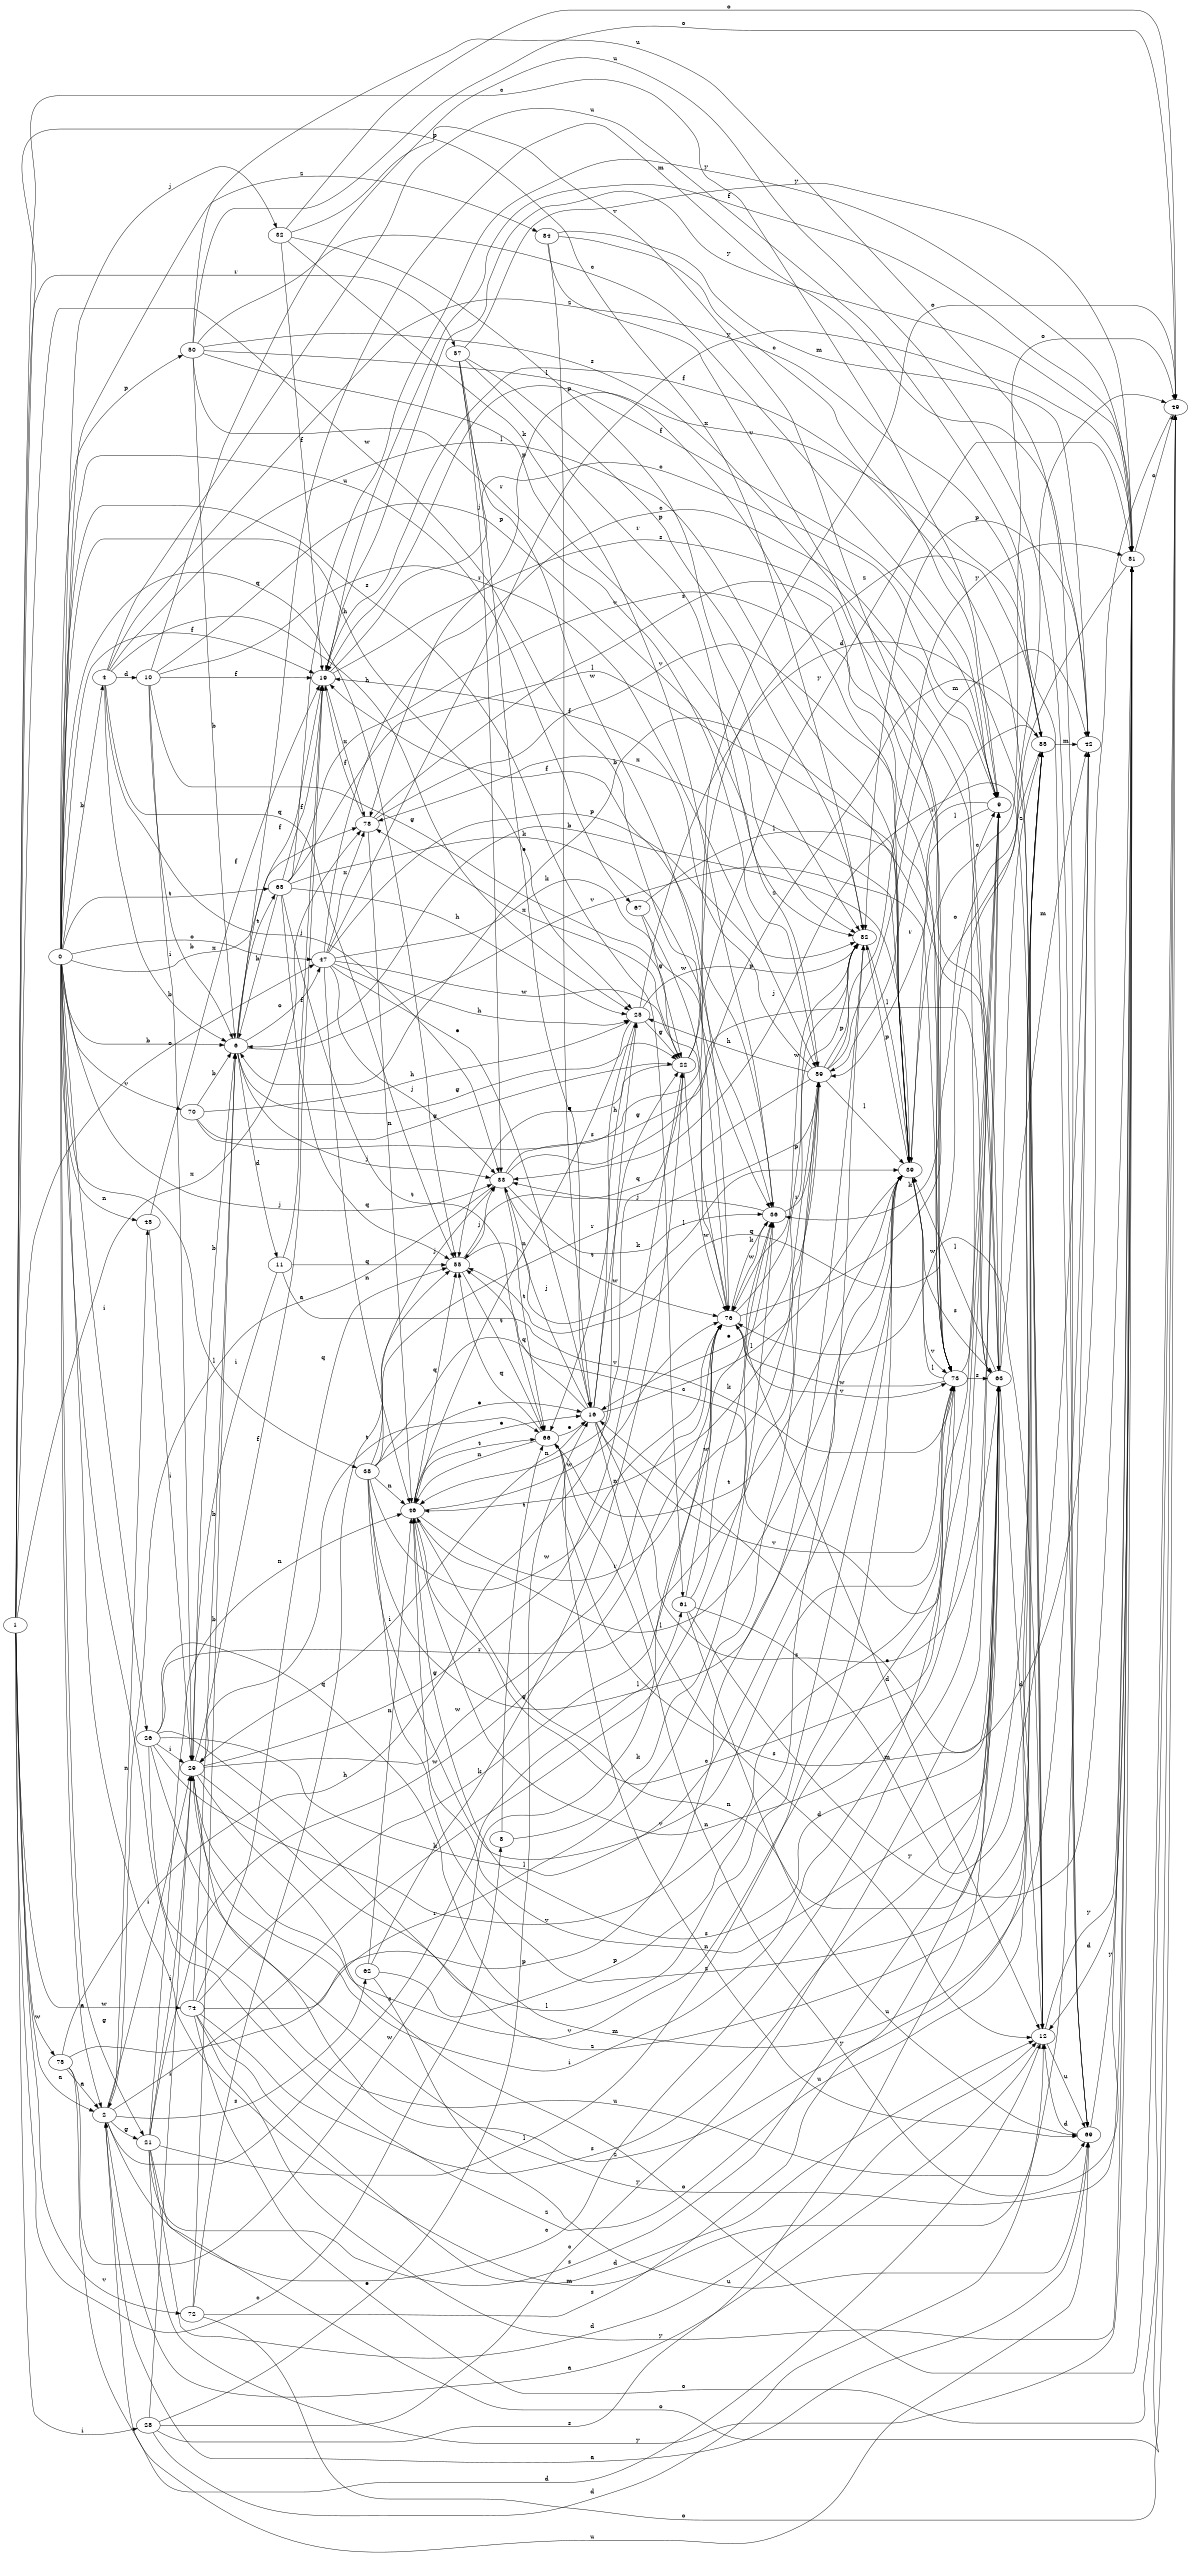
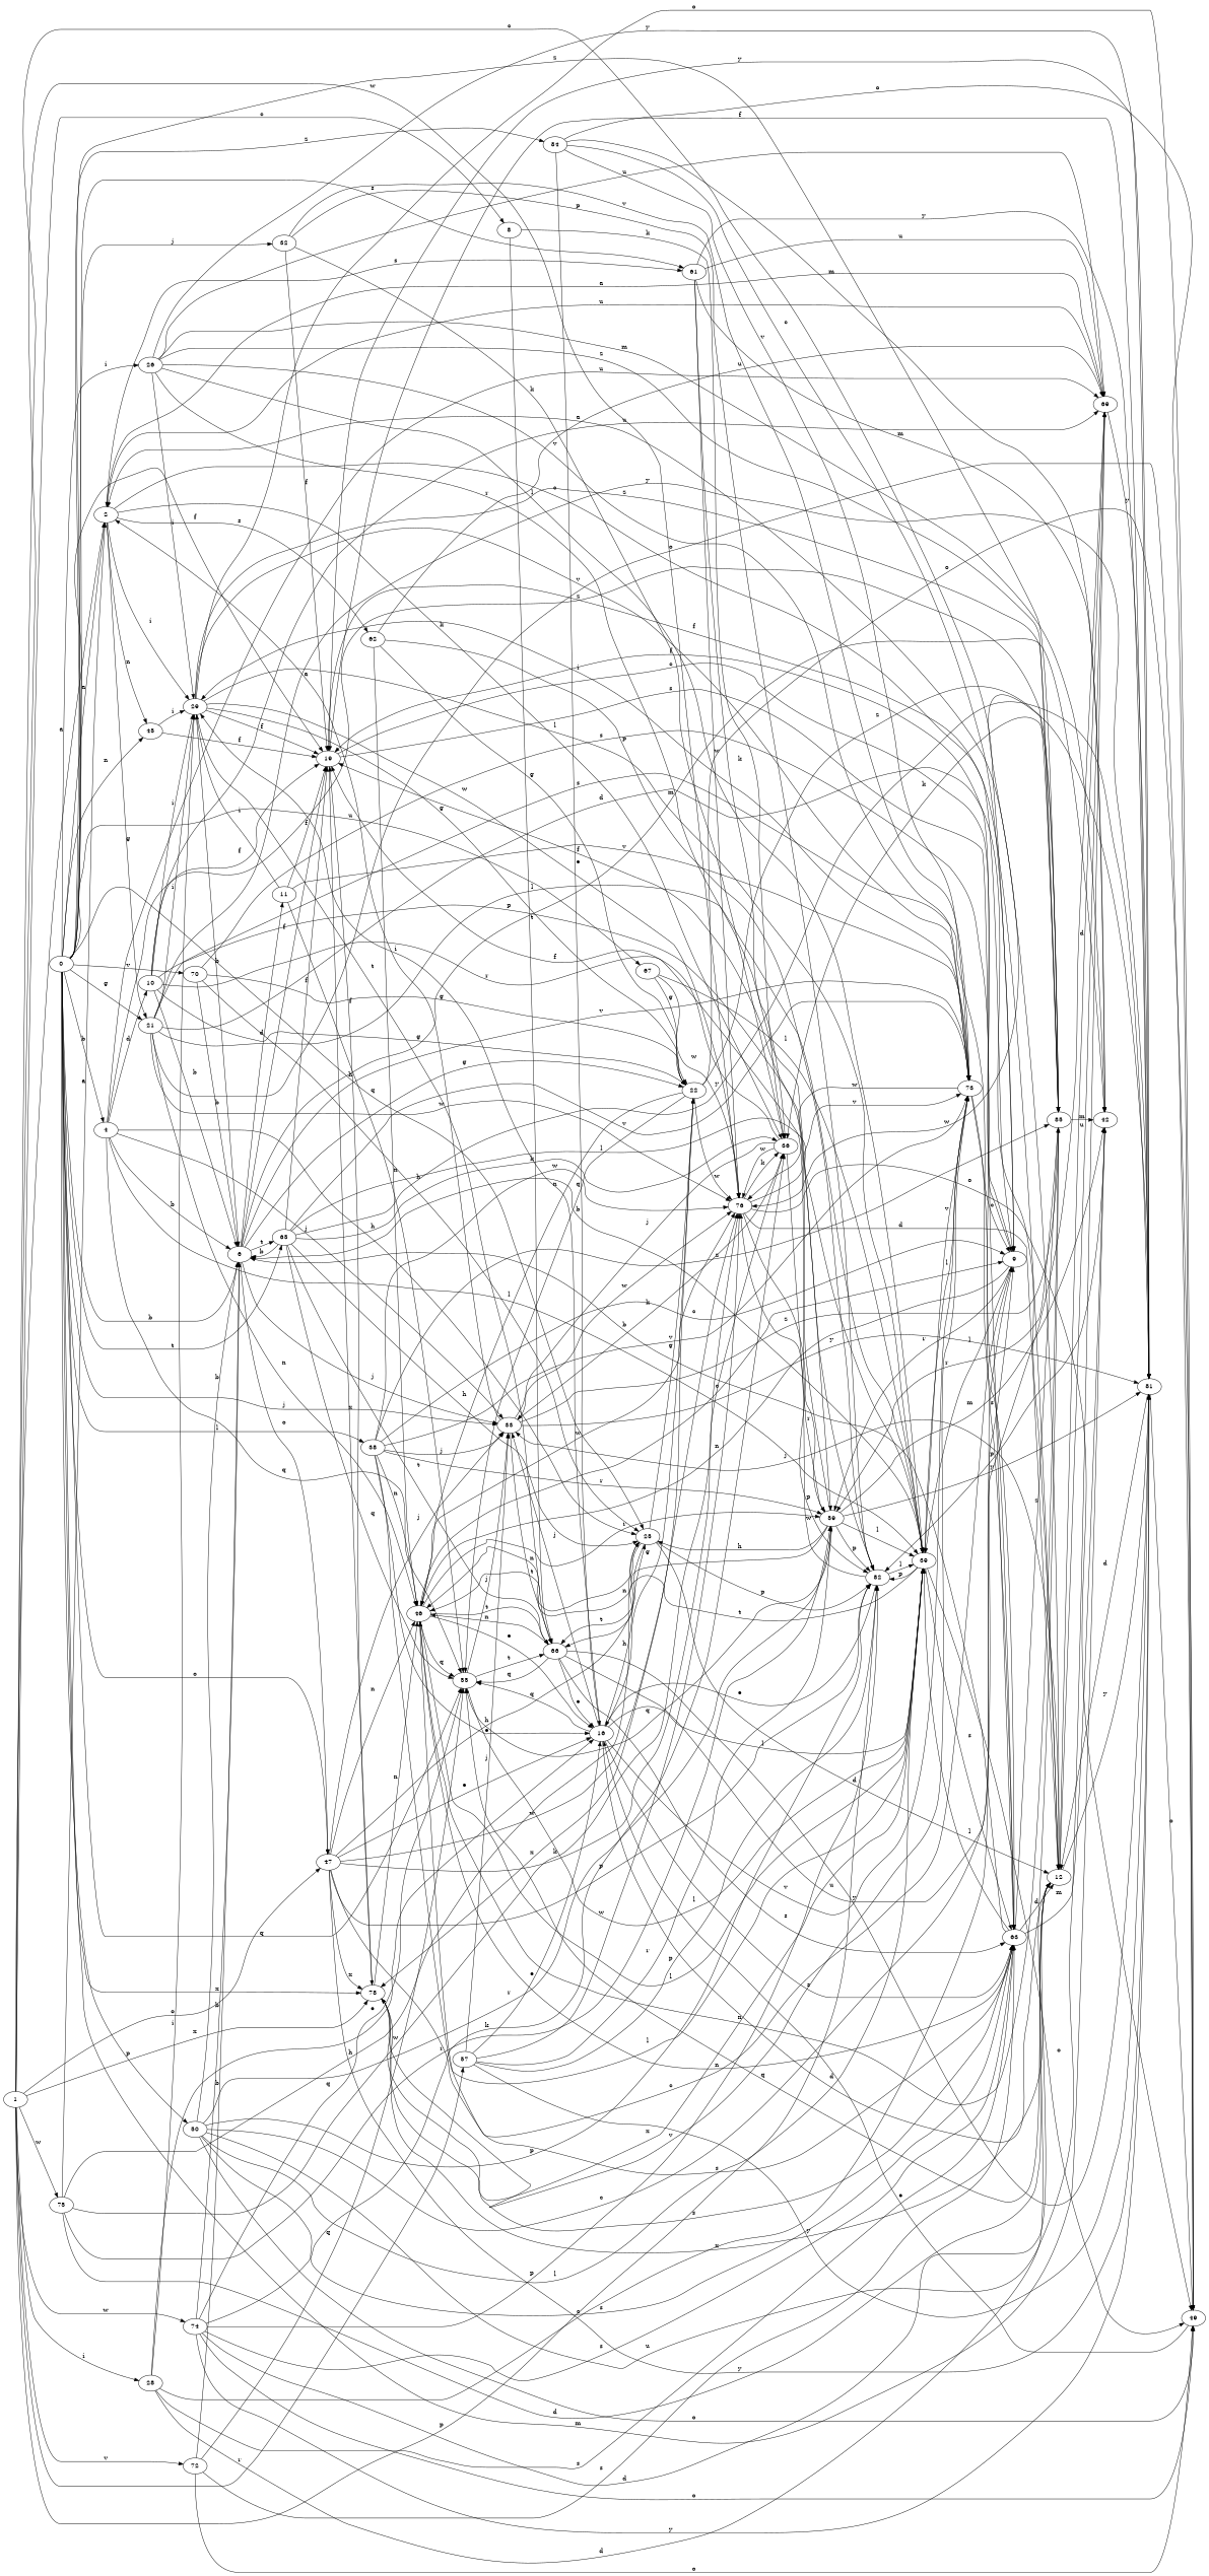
  strict digraph {
    rankdir=LR
    0
    2
    4
    6
    19
    21
    25
    26
    32
    33
    38
    42
    45
    47
    50
    55
    61
    65
    67
    70
    78
    84
    85
    9
    29
    36
    62
    69
    10
    39
    11
    22
    73
    81
    63
    76
    46
    12
    49
    n40 [label=82]
    66
    59
    16
    1
    8
    28
    57
    72
    74
    75
    0 -> 2 [label=a]
    0 -> 4 [label=b]
    0 -> 6 [label=b]
    0 -> 19 [label=f]
    0 -> 21 [label=g]
    0 -> 25 [label=h]
    0 -> 26 [label=i]
    0 -> 32 [label=j]
    0 -> 33 [label=j]
    0 -> 38 [label=l]
    0 -> 42 [label=m]
    0 -> 45 [label=n]
    0 -> 47 [label=o]
    0 -> 50 [label=p]
    0 -> 55 [label=q]
    0 -> 61 [label=s]
    0 -> 65 [label=t]
    0 -> 67 [label=u]
    0 -> 70 [label=v]
    0 -> 78 [label=x]
    0 -> 84 [label=z]
    0 -> 85 [label=z]
    2 -> 21 [label=g]
    2 -> 45 [label=n]
    2 -> 61 [label=s]
    2 -> 9 [label=c]
    2 -> 29 [label=i]
    2 -> 36 [label=k]
    2 -> 62 [label=s]
    2 -> 69 [label=u]
    4 -> 6 [label=b]
    4 -> 25 [label=h]
    4 -> 33 [label=j]
    4 -> 55 [label=q]
    4 -> 85 [label=z]
    4 -> 69 [label=u]
    4 -> 10 [label=d]
    4 -> 39 [label=l]
    6 -> 19 [label=f]
    6 -> 33 [label=j]
    6 -> 42 [label=m]
    6 -> 47 [label=o]
    6 -> 65 [label=t]
    6 -> 11 [label=d]
    6 -> 22 [label=g]
    6 -> 73 [label=v]
    19 -> 78 [label=x]
    19 -> 9 [label=c]
    19 -> 81 [label=y]
    19 -> 63 [label=s]
    21 -> 29 [label=i]
    21 -> 39 [label=l]
    21 -> 81 [label=y]
    21 -> 63 [label=s]
    21 -> 76 [label=w]
    21 -> 46 [label=n]
    21 -> 12 [label=d]
    21 -> 49 [label=o]
    25 -> 22 [label=g]
    25 -> 46 [label=n]
    25 -> 12 [label=d]
    25 -> n40 [label=p]
    25 -> 66 [label=t]
    26 -> 42 [label=m]
    26 -> 85 [label=z]
    26 -> 29 [label=i]
    26 -> 69 [label=u]
    26 -> 39 [label=l]
    26 -> 73 [label=v]
    26 -> 81 [label=y]
    26 -> 59 [label=r]
    32 -> 19 [label=f]
    32 -> 36 [label=k]
    32 -> 73 [label=v]
-   32 -> 49 [label=o]
+   84 -> 49 [label=o]
    32 -> n40 [label=p]
    33 -> 2 [label=a]
    33 -> 85 [label=z]
    33 -> 36 [label=k]
    33 -> 81 [label=y]
    33 -> 76 [label=w]
    33 -> 66 [label=t]
    38 -> 33 [label=j]
    38 -> 85 [label=z]
    38 -> 9 [label=c]
    38 -> 39 [label=l]
    38 -> 73 [label=v]
    38 -> 76 [label=w]
    38 -> 46 [label=n]
    38 -> 59 [label=r]
    38 -> 16 [label=e]
    42 -> n40 [label=p]
    45 -> 19 [label=f]
    45 -> 29 [label=i]
    47 -> 25 [label=h]
    47 -> 33 [label=j]
    47 -> 78 [label=x]
    47 -> 9 [label=c]
    47 -> 36 [label=k]
    47 -> 81 [label=y]
    47 -> 76 [label=w]
    47 -> 46 [label=n]
    47 -> n40 [label=p]
    47 -> 16 [label=e]
    50 -> 6 [label=b]
    50 -> 9 [label=c]
    50 -> 69 [label=u]
    50 -> 39 [label=l]
    50 -> 63 [label=s]
    50 -> 49 [label=o]
    50 -> n40 [label=p]
    50 -> 59 [label=r]
    55 -> 33 [label=j]
    55 -> 39 [label=l]
    55 -> 66 [label=t]
    61 -> 42 [label=m]
    61 -> 36 [label=k]
    61 -> 69 [label=u]
    61 -> 81 [label=y]
    61 -> 76 [label=w]
    65 -> 6 [label=b]
    65 -> 19 [label=f]
    65 -> 25 [label=h]
    65 -> 55 [label=q]
    65 -> 36 [label=k]
    65 -> 39 [label=l]
    65 -> 73 [label=v]
    65 -> 81 [label=y]
    65 -> 66 [label=t]
    67 -> 39 [label=l]
    67 -> 22 [label=g]
    67 -> 76 [label=w]
    70 -> 6 [label=b]
    70 -> 25 [label=h]
    70 -> 22 [label=g]
    70 -> 63 [label=s]
    78 -> 19 [label=f]
    78 -> 73 [label=v]
    78 -> 63 [label=s]
    78 -> 46 [label=n]
    84 -> 42 [label=m]
    84 -> 9 [label=c]
    84 -> 73 [label=v]
    84 -> 16 [label=e]
    85 -> 42 [label=m]
    85 -> 78 [label=x]
    85 -> 36 [label=k]
    85 -> 46 [label=n]
    85 -> 59 [label=r]
    9 -> 19 [label=f]
    9 -> 39 [label=l]
    9 -> 46 [label=n]
    9 -> 59 [label=r]
    29 -> 6 [label=b]
    29 -> 19 [label=f]
    29 -> 85 [label=z]
    29 -> 39 [label=l]
    29 -> 22 [label=g]
    29 -> 73 [label=v]
    29 -> 76 [label=w]
    29 -> 49 [label=o]
    29 -> 66 [label=t]
    36 -> 19 [label=f]
    36 -> 33 [label=j]
    36 -> 76 [label=w]
    36 -> 59 [label=r]
    62 -> 69 [label=u]
    62 -> 22 [label=g]
    62 -> 46 [label=n]
    62 -> n40 [label=p]
    69 -> 2 [label=a]
    69 -> 81 [label=y]
    69 -> 12 [label=d]
    10 -> 6 [label=b]
    10 -> 19 [label=f]
    10 -> 29 [label=i]
    10 -> 69 [label=u]
    10 -> 22 [label=g]
    10 -> n40 [label=p]
    10 -> 59 [label=r]
    39 -> 6 [label=b]
    39 -> 78 [label=x]
    39 -> 73 [label=v]
    39 -> 63 [label=s]
    39 -> 49 [label=o]
    39 -> n40 [label=p]
    39 -> 66 [label=t]
    11 -> 19 [label=f]
    11 -> 55 [label=q]
    11 -> 29 [label=i]
    11 -> 73 [label=v]
    22 -> 55 [label=q]
    22 -> 78 [label=x]
    22 -> 85 [label=z]
    22 -> 76 [label=w]
    22 -> 46 [label=n]
    22 -> 49 [label=o]
    73 -> 9 [label=c]
    73 -> 29 [label=i]
    73 -> 39 [label=l]
    73 -> 63 [label=s]
    73 -> 76 [label=w]
    81 -> 19 [label=f]
    81 -> 76 [label=w]
    81 -> 12 [label=d]
    81 -> 49 [label=o]
    63 -> 6 [label=b]
    63 -> 42 [label=m]
    63 -> 85 [label=z]
    63 -> 39 [label=l]
    63 -> 46 [label=n]
    63 -> 12 [label=d]
    76 -> 36 [label=k]
    76 -> 73 [label=v]
    76 -> 12 [label=d]
    76 -> 49 [label=o]
    76 -> n40 [label=p]
    46 -> 55 [label=q]
    46 -> 9 [label=c]
    46 -> 39 [label=l]
    46 -> 63 [label=s]
    46 -> 76 [label=w]
    46 -> 66 [label=t]
    46 -> 59 [label=r]
    46 -> 16 [label=e]
    12 -> 2 [label=a]
    12 -> 19 [label=f]
    12 -> 33 [label=j]
    12 -> 55 [label=q]
    12 -> 69 [label=u]
    12 -> 81 [label=y]
    49 -> 16 [label=e]
    n40 -> 39 [label=l]
    n40 -> 76 [label=w]
    n40 -> 16 [label=e]
    66 -> 55 [label=q]
    66 -> 69 [label=u]
    66 -> 81 [label=y]
    66 -> 63 [label=s]
    66 -> 46 [label=n]
    66 -> 16 [label=e]
    59 -> 19 [label=f]
    59 -> 25 [label=h]
    59 -> 42 [label=m]
    59 -> 55 [label=q]
    59 -> 39 [label=l]
    59 -> 81 [label=y]
    59 -> 46 [label=n]
    59 -> n40 [label=p]
    16 -> 25 [label=h]
    16 -> 33 [label=j]
    16 -> 55 [label=q]
    16 -> 29 [label=i]
    16 -> 39 [label=l]
    16 -> 22 [label=g]
    16 -> 73 [label=v]
    16 -> 63 [label=s]
    16 -> 12 [label=d]
    1 -> 2 [label=a]
    1 -> 47 [label=o]
    1 -> 78 [label=x]
    1 -> 9 [label=c]
    1 -> 76 [label=w]
    1 -> n40 [label=p]
    1 -> 8 [label=c]
    1 -> 28 [label=i]
    1 -> 57 [label=r]
    1 -> 72 [label=v]
    1 -> 74 [label=w]
    1 -> 75 [label=w]
    8 -> 36 [label=k]
    8 -> 66 [label=t]
    28 -> 9 [label=c]
    28 -> 29 [label=i]
    28 -> 63 [label=s]
    28 -> 12 [label=d]
    28 -> 16 [label=e]
    57 -> 33 [label=j]
    57 -> 81 [label=y]
    57 -> 76 [label=w]
    57 -> n40 [label=p]
    57 -> 59 [label=r]
    57 -> 16 [label=e]
    72 -> 6 [label=b]
    72 -> 55 [label=q]
    72 -> 63 [label=s]
    72 -> 49 [label=o]
    74 -> 6 [label=b]
    74 -> 55 [label=q]
    74 -> 36 [label=k]
    74 -> 81 [label=y]
    74 -> 63 [label=s]
    74 -> 12 [label=d]
    74 -> 49 [label=o]
    74 -> n40 [label=p]
    75 -> 2 [label=a]
    75 -> 25 [label=h]
    75 -> 76 [label=w]
    75 -> 12 [label=d]
    75 -> 59 [label=r]
  }
